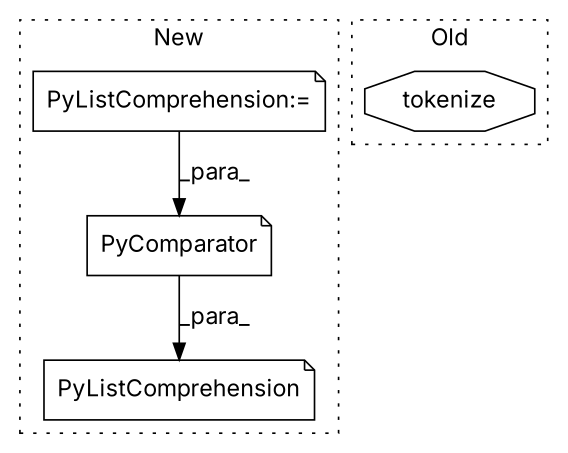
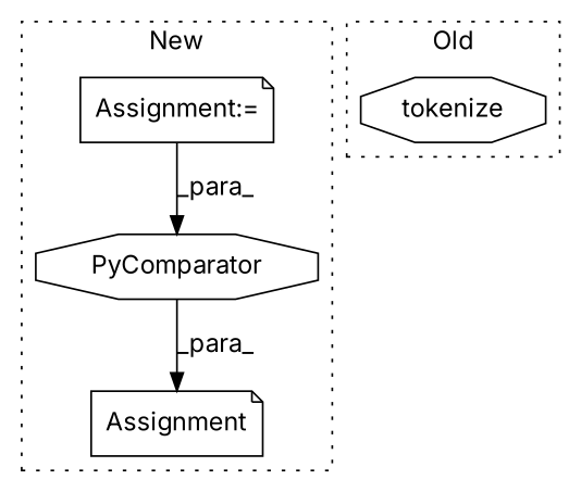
  digraph {
    fontname=Inter
    node [fontname=Inter l=25 s=3880 shape=note]
    edge [fontname=Inter]
-   n1 [a=109 l=102 label=PyListComprehension s=3811]
-   n2 [a=7 label="PyListComprehension:="]
-   n3 [a=113 label=PyComparator]
+   n1 [a=109 l=102 label=Assignment s=3811]
+   n2 [a=7 label="Assignment:="]
+   n3 [a=113 label=PyComparator shape=octagon]
    n4 [a=32 l="9,1" label=tokenize s="3985,4002" shape=octagon]
    subgraph cluster_1 {
      label=New
      style=dotted
      n1
      n2
      n3
    }
    subgraph cluster_2 {
      label=Old
      style=dotted
      n4
    }
    n2 -> n3 [label=_para_]
    n3 -> n1 [label=_para_]
  }
